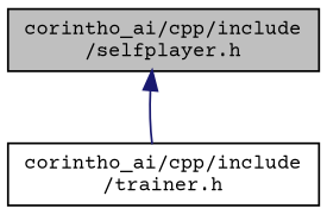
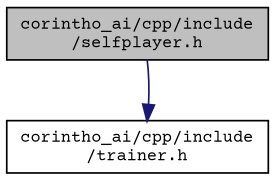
  digraph {
    fontname="Courier Prime"
    node [color=black fontname="Courier Prime" fontsize=10 shape=record style=filled]
    n1 [fillcolor=grey75 fontcolor=black height=0.2 label="corintho_ai/cpp/include\l/selfplayer.h" width=0.4]
    n2 [fillcolor=white height=0.2 label="corintho_ai/cpp/include\l/trainer.h" width=0.4]
-   n1 -> n2 [color=midnightblue dir=back fontname="Courier Prime" fontsize=10 labelfontname=Helvetica labelfontsize=10 style=solid]
+   n2 -> n1 [color=midnightblue dir=back fontname="Courier Prime" fontsize=10 labelfontname=Helvetica labelfontsize=10 style=solid]
  }
